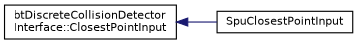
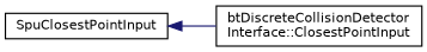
  digraph {
    rankdir=LR
    node [color=black fillcolor=white fontname=Helvetica fontsize=10 shape=record style=filled]
    n1 [height=0.2 label="btDiscreteCollisionDetector\lInterface::ClosestPointInput" width=0.4]
    n2 [height=0.2 label=SpuClosestPointInput width=0.4]
-   n1 -> n2 [color=midnightblue dir=back fontname=Helvetica fontsize=10 labelfontname=Helvetica labelfontsize=10 style=solid]
+   n2 -> n1 [color=midnightblue dir=back fontname=Helvetica fontsize=10 labelfontname=Helvetica labelfontsize=10 style=solid]
  }
